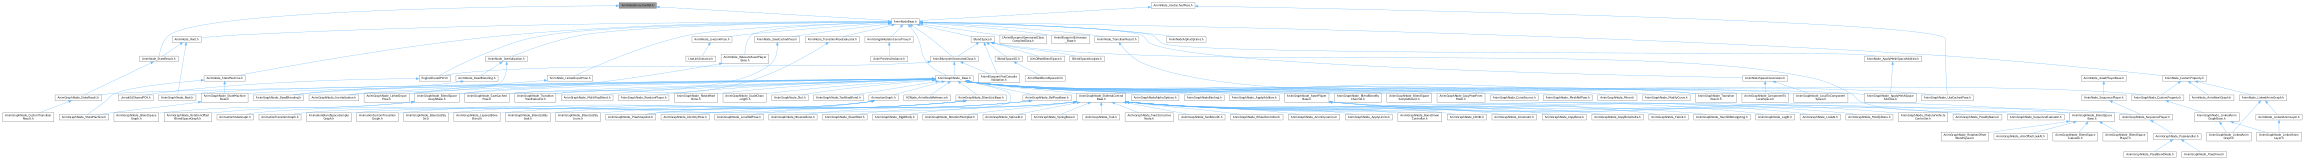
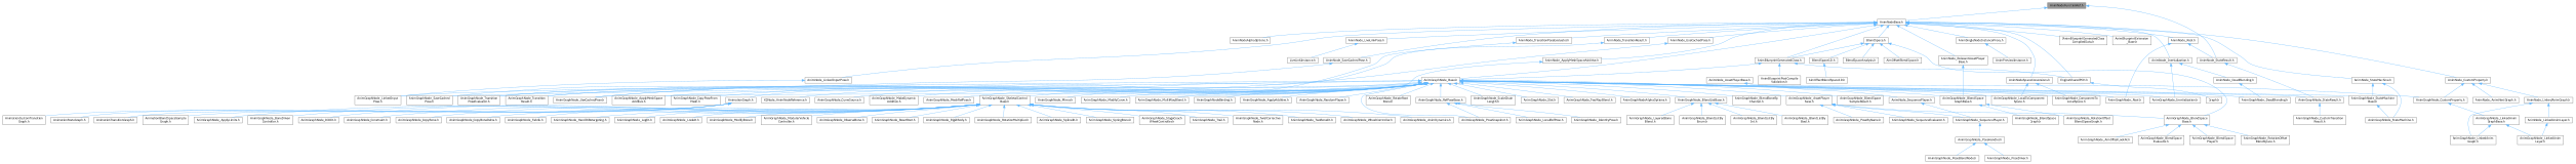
  digraph {
    fontname="IBM Plex Sans"
    node [color=grey40 fillcolor=white fontname="IBM Plex Sans" fontsize=10 shape=box style=filled]
    edge [color=steelblue1 dir=back fontname="IBM Plex Sans" fontsize=10 labelfontname=Helvetica labelfontsize=10 style=solid]
    n1 [color=gray40 fillcolor=grey60 fontcolor=black height=0.2 label="AnimNodeFunctionRef.h" width=0.4]
    n2 [height=0.2 label="AnimNodeBase.h" width=0.4]
    n3 [height=0.2 label="AnimNode_StateResult.h" width=0.4]
    n4 [height=0.2 label="AnimBlueprintExtension\l_Base.h" width=0.4]
    n5 [height=0.2 label="AnimBlueprintGeneratedClass.h" width=0.4]
    n6 [height=0.2 label="AnimGraphNode_Base.h" width=0.4]
    n7 [height=0.2 label="EngineSharedPCH.h" width=0.4]
    n8 [height=0.2 label="AnimNodeAlphaOptions.h" width=0.4]
    n9 [height=0.2 label="AnimNodeSpaceConversions.h" width=0.4]
    n10 [height=0.2 label="AnimNode_ApplyMeshSpaceAdditive.h" width=0.4]
    n11 [height=0.2 label="AnimNode_CustomProperty.h" width=0.4]
    n12 [height=0.2 label="AnimNode_Inertialization.h" width=0.4]
    n13 [height=0.2 label="AnimNode_LinkedInputPose.h" width=0.4]
    n14 [height=0.2 label="AnimNode_LiveLinkPose.h" width=0.4]
    n15 [height=0.2 label="AnimNode_RelevantAssetPlayer\lBase.h" width=0.4]
    n16 [height=0.2 label="AnimNode_Root.h" width=0.4]
    n17 [height=0.2 label="AnimNode_SaveCachedPose.h" width=0.4]
    n18 [height=0.2 label="AnimNode_StateMachine.h" width=0.4]
    n19 [height=0.2 label="AnimNode_TransitionPoseEvaluator.h" width=0.4]
    n20 [height=0.2 label="AnimNode_TransitionResult.h" width=0.4]
    n21 [height=0.2 label="AnimNode_UseCachedPose.h" width=0.4]
    n22 [height=0.2 label="AnimSingleNodeInstanceProxy.h" width=0.4]
    n23 [height=0.2 label="BlendSpace.h" width=0.4]
    n24 [height=0.2 label="IAnimBlueprintGeneratedClass\lCompiledData.h" width=0.4]
    n25 [height=0.2 label="AnimGraphNode_StateResult.h" width=0.4]
    n26 [height=0.2 label="AnimBlueprintPostCompile\lValidation.h" width=0.4]
    n27 [height=0.2 label="AnimGraphNodeAlphaOptions.h" width=0.4]
    n28 [height=0.2 label="AnimGraphNodeBinding.h" width=0.4]
    n29 [height=0.2 label="AnimGraphNode_ApplyAdditive.h" width=0.4]
    n30 [height=0.2 label="AnimGraphNode_ApplyMeshSpace\lAdditive.h" width=0.4]
    n31 [height=0.2 label="AnimGraphNode_AssetPlayer\lBase.h" width=0.4]
    n32 [height=0.2 label="AnimGraphNode_BlendBoneBy\lChannel.h" width=0.4]
    n33 [height=0.2 label="AnimGraphNode_BlendListBase.h" width=0.4]
    n34 [height=0.2 label="AnimGraphNode_BlendSpace\lGraphBase.h" width=0.4]
    n35 [height=0.2 label="AnimGraphNode_BlendSpace\lSampleResult.h" width=0.4]
    n36 [height=0.2 label="AnimGraphNode_ComponentTo\lLocalSpace.h" width=0.4]
    n37 [height=0.2 label="AnimGraphNode_CopyPoseFrom\lMesh.h" width=0.4]
    n38 [height=0.2 label="AnimGraphNode_CurveSource.h" width=0.4]
    n39 [height=0.2 label="AnimGraphNode_CustomProperty.h" width=0.4]
    n40 [height=0.2 label="AnimGraphNode_DeadBlending.h" width=0.4]
    n41 [height=0.2 label="AnimGraphNode_Inertialization.h" width=0.4]
    n42 [height=0.2 label="AnimGraphNode_LinkedInput\lPose.h" width=0.4]
    n43 [height=0.2 label="AnimGraphNode_LocalToComponent\lSpace.h" width=0.4]
+   n44 [height=0.2 label="AnimGraphNode_MakeDynamic\lAdditive.h" width=0.4]
    n45 [height=0.2 label="AnimGraphNode_MeshRefPose.h" width=0.4]
    n46 [height=0.2 label="AnimGraphNode_Mirror.h" width=0.4]
    n47 [height=0.2 label="AnimGraphNode_ModifyCurve.h" width=0.4]
    n48 [height=0.2 label="AnimGraphNode_MultiWayBlend.h" width=0.4]
    n49 [height=0.2 label="AnimGraphNode_PoseSnapshot.h" width=0.4]
    n50 [height=0.2 label="AnimGraphNode_RandomPlayer.h" width=0.4]
    n51 [height=0.2 label="AnimGraphNode_RefPoseBase.h" width=0.4]
    n52 [height=0.2 label="AnimGraphNode_Root.h" width=0.4]
    n53 [height=0.2 label="AnimGraphNode_RotateRoot\lBone.h" width=0.4]
    n54 [height=0.2 label="AnimGraphNode_SaveCached\lPose.h" width=0.4]
    n55 [height=0.2 label="AnimGraphNode_ScaleChain\lLength.h" width=0.4]
    n56 [height=0.2 label="AnimGraphNode_SkeletalControl\lBase.h" width=0.4]
    n57 [height=0.2 label="AnimGraphNode_Slot.h" width=0.4]
    n58 [height=0.2 label="AnimGraphNode_StateMachine\lBase.h" width=0.4]
    n59 [height=0.2 label="AnimGraphNode_Transition\lPoseEvaluator.h" width=0.4]
    n60 [height=0.2 label="AnimGraphNode_Transition\lResult.h" width=0.4]
    n61 [height=0.2 label="AnimGraphNode_TwoWayBlend.h" width=0.4]
    n62 [height=0.2 label="AnimGraphNode_UseCachedPose.h" width=0.4]
    n63 [height=0.2 label="AnimationGraph.h" width=0.4]
    n64 [height=0.2 label="K2Node_AnimNodeReference.h" width=0.4]
-   n65 [height=0.2 label="UnrealEdSharedPCH.h" width=0.4]
+   n65 [height=0.2 label="Graph.h" width=0.4]
    n66 [height=0.2 label="AnimNode_AnimNextGraph.h" width=0.4]
    n67 [height=0.2 label="AnimNode_LinkedAnimGraph.h" width=0.4]
    n68 [height=0.2 label="AnimNode_DeadBlending.h" width=0.4]
    n69 [height=0.2 label="LiveLinkInstance.h" width=0.4]
    n70 [height=0.2 label="AnimGraphNode_StateMachine.h" width=0.4]
    n71 [height=0.2 label="AnimPreviewInstance.h" width=0.4]
    n72 [height=0.2 label="AnimGraphNode_BlendSpace\lBase.h" width=0.4]
    n73 [height=0.2 label="AimOffsetBlendSpace.h" width=0.4]
    n74 [height=0.2 label="BlendSpace1D.h" width=0.4]
    n75 [height=0.2 label="BlendSpaceAnalysis.h" width=0.4]
    n76 [height=0.2 label="AnimGraphNode_PoseByName.h" width=0.4]
    n77 [height=0.2 label="AnimGraphNode_SequenceEvaluator.h" width=0.4]
    n78 [height=0.2 label="AnimGraphNode_SequencePlayer.h" width=0.4]
    n79 [height=0.2 label="AnimGraphNode_BlendListBy\lBool.h" width=0.4]
    n80 [height=0.2 label="AnimGraphNode_BlendListBy\lEnum.h" width=0.4]
    n81 [height=0.2 label="AnimGraphNode_BlendListBy\lInt.h" width=0.4]
    n82 [height=0.2 label="AnimGraphNode_LayeredBone\lBlend.h" width=0.4]
    n83 [height=0.2 label="AnimGraphNode_BlendSpace\lGraph.h" width=0.4]
    n84 [height=0.2 label="AnimGraphNode_RotationOffset\lBlendSpaceGraph.h" width=0.4]
    n85 [height=0.2 label="AnimGraphNode_LinkedAnim\lGraphBase.h" width=0.4]
    n86 [height=0.2 label="AnimGraphNode_IdentityPose.h" width=0.4]
    n87 [height=0.2 label="AnimGraphNode_LocalRefPose.h" width=0.4]
    n88 [height=0.2 label="AnimGraphNode_AnimDynamics.h" width=0.4]
    n89 [height=0.2 label="AnimGraphNode_ApplyLimits.h" width=0.4]
    n90 [height=0.2 label="AnimGraphNode_BoneDriven\lController.h" width=0.4]
    n91 [height=0.2 label="AnimGraphNode_CCDIK.h" width=0.4]
    n92 [height=0.2 label="AnimGraphNode_Constraint.h" width=0.4]
    n93 [height=0.2 label="AnimGraphNode_CopyBone.h" width=0.4]
    n94 [height=0.2 label="AnimGraphNode_CopyBoneDelta.h" width=0.4]
    n95 [height=0.2 label="AnimGraphNode_Fabrik.h" width=0.4]
    n96 [height=0.2 label="AnimGraphNode_HandIKRetargeting.h" width=0.4]
    n97 [height=0.2 label="AnimGraphNode_LegIK.h" width=0.4]
    n98 [height=0.2 label="AnimGraphNode_LookAt.h" width=0.4]
    n99 [height=0.2 label="AnimGraphNode_ModifyBone.h" width=0.4]
    n100 [height=0.2 label="AnimGraphNode_ModularVehicle\lController.h" width=0.4]
    n101 [height=0.2 label="AnimGraphNode_ObserveBone.h" width=0.4]
    n102 [height=0.2 label="AnimGraphNode_ResetRoot.h" width=0.4]
    n103 [height=0.2 label="AnimGraphNode_RigidBody.h" width=0.4]
    n104 [height=0.2 label="AnimGraphNode_RotationMultiplier.h" width=0.4]
    n105 [height=0.2 label="AnimGraphNode_SplineIK.h" width=0.4]
    n106 [height=0.2 label="AnimGraphNode_SpringBone.h" width=0.4]
+   n107 [height=0.2 label="AnimGraphNode_StageCoach\lWheelController.h" width=0.4]
    n108 [height=0.2 label="AnimGraphNode_Trail.h" width=0.4]
    n109 [height=0.2 label="AnimGraphNode_TwistCorrective\lNode.h" width=0.4]
    n110 [height=0.2 label="AnimGraphNode_TwoBoneIK.h" width=0.4]
    n111 [height=0.2 label="AnimGraphNode_WheelController.h" width=0.4]
    n112 [height=0.2 label="AnimGraphNode_CustomTransition\lResult.h" width=0.4]
    n113 [height=0.2 label="AnimationBlendSpaceSample\lGraph.h" width=0.4]
    n114 [height=0.2 label="AnimationCustomTransition\lGraph.h" width=0.4]
    n115 [height=0.2 label="AnimationStateGraph.h" width=0.4]
    n116 [height=0.2 label="AnimationTransitionGraph.h" width=0.4]
    n117 [height=0.2 label="AnimGraphNode_AimOffsetLookAt.h" width=0.4]
    n118 [height=0.2 label="AnimGraphNode_BlendSpace\lEvaluator.h" width=0.4]
    n119 [height=0.2 label="AnimGraphNode_BlendSpace\lPlayer.h" width=0.4]
    n120 [height=0.2 label="AnimGraphNode_RotationOffset\lBlendSpace.h" width=0.4]
    n121 [height=0.2 label="AnimGraphNode_PoseHandler.h" width=0.4]
    n122 [height=0.2 label="AnimGraphNode_PoseBlendNode.h" width=0.4]
    n123 [height=0.2 label="AnimGraphNode_PoseDriver.h" width=0.4]
    n124 [height=0.2 label="AnimGraphNode_LinkedAnim\lGraph.h" width=0.4]
    n125 [height=0.2 label="AnimGraphNode_LinkedAnim\lLayer.h" width=0.4]
    n126 [height=0.2 label="AnimNode_LinkedAnimLayer.h" width=0.4]
    n127 [height=0.2 label="AnimNode_AssetPlayerBase.h" width=0.4]
    n128 [height=0.2 label="AnimNode_SequencePlayer.h" width=0.4]
    n129 [height=0.2 label="AimOffsetBlendSpace1D.h" width=0.4]
    n1 -> n2
    n1 -> n3
    n2 -> n4
    n2 -> n5
    n2 -> n6
    n2 -> n7
    n2 -> n8
    n2 -> n9
    n2 -> n10
    n2 -> n11
    n2 -> n12
    n2 -> n13
    n2 -> n14
    n2 -> n15
    n2 -> n16
    n2 -> n17
    n2 -> n18
    n2 -> n19
    n2 -> n20
-   n21 -> n2
+   n2 -> n21
    n2 -> n22
    n2 -> n23
    n2 -> n24
    n3 -> n25
    n5 -> n6
    n5 -> n7
    n5 -> n26
    n6 -> n25
    n6 -> n27
    n6 -> n28
    n6 -> n29
    n6 -> n30
    n6 -> n31
    n6 -> n32
    n6 -> n33
    n6 -> n34
    n6 -> n35
    n6 -> n36
    n6 -> n37
    n6 -> n38
    n6 -> n39
    n6 -> n40
    n6 -> n41
    n6 -> n42
    n6 -> n43
+   n6 -> n44
    n6 -> n45
    n6 -> n46
    n6 -> n47
    n6 -> n48
    n6 -> n49
    n6 -> n50
    n6 -> n51
    n6 -> n52
    n6 -> n53
    n6 -> n54
    n6 -> n55
    n6 -> n56
    n6 -> n57
    n6 -> n58
    n6 -> n59
    n6 -> n60
    n6 -> n61
    n6 -> n62
    n6 -> n63
    n6 -> n64
    n7 -> n65
    n9 -> n36
    n9 -> n43
    n10 -> n30
    n11 -> n39
    n11 -> n66
    n11 -> n67
    n12 -> n41
    n12 -> n68
    n13 -> n42
    n14 -> n69
    n15 -> n34
    n16 -> n3
    n16 -> n52
    n17 -> n54
    n18 -> n58
    n18 -> n70
    n19 -> n59
    n20 -> n60
    n21 -> n62
    n22 -> n71
    n23 -> n5
-   n23 -> n26
    n23 -> n72
    n23 -> n73
    n23 -> n74
    n23 -> n75
    n25 -> n112
    n31 -> n72
    n31 -> n76
    n31 -> n77
    n31 -> n78
    n33 -> n79
    n33 -> n80
    n33 -> n81
    n33 -> n82
    n34 -> n83
    n34 -> n84
    n39 -> n85
    n51 -> n49
    n51 -> n86
    n51 -> n87
    n56 -> n88
    n56 -> n89
    n56 -> n90
    n56 -> n91
    n56 -> n92
    n56 -> n93
    n56 -> n94
    n56 -> n95
    n56 -> n96
    n56 -> n97
    n56 -> n98
    n56 -> n99
    n56 -> n100
    n56 -> n101
    n56 -> n102
    n56 -> n103
    n56 -> n104
    n56 -> n105
    n56 -> n106
+   n56 -> n107
    n56 -> n108
    n56 -> n109
    n56 -> n110
    n56 -> n111
    n58 -> n70
    n63 -> n113
    n63 -> n114
    n63 -> n115
    n63 -> n116
    n67 -> n124
    n67 -> n126
    n68 -> n40
    n72 -> n117
    n72 -> n118
    n72 -> n119
    n72 -> n120
    n74 -> n129
    n78 -> n121
    n85 -> n124
    n85 -> n125
    n121 -> n122
    n121 -> n123
    n126 -> n125
    n127 -> n128
    n128 -> n78
  }
